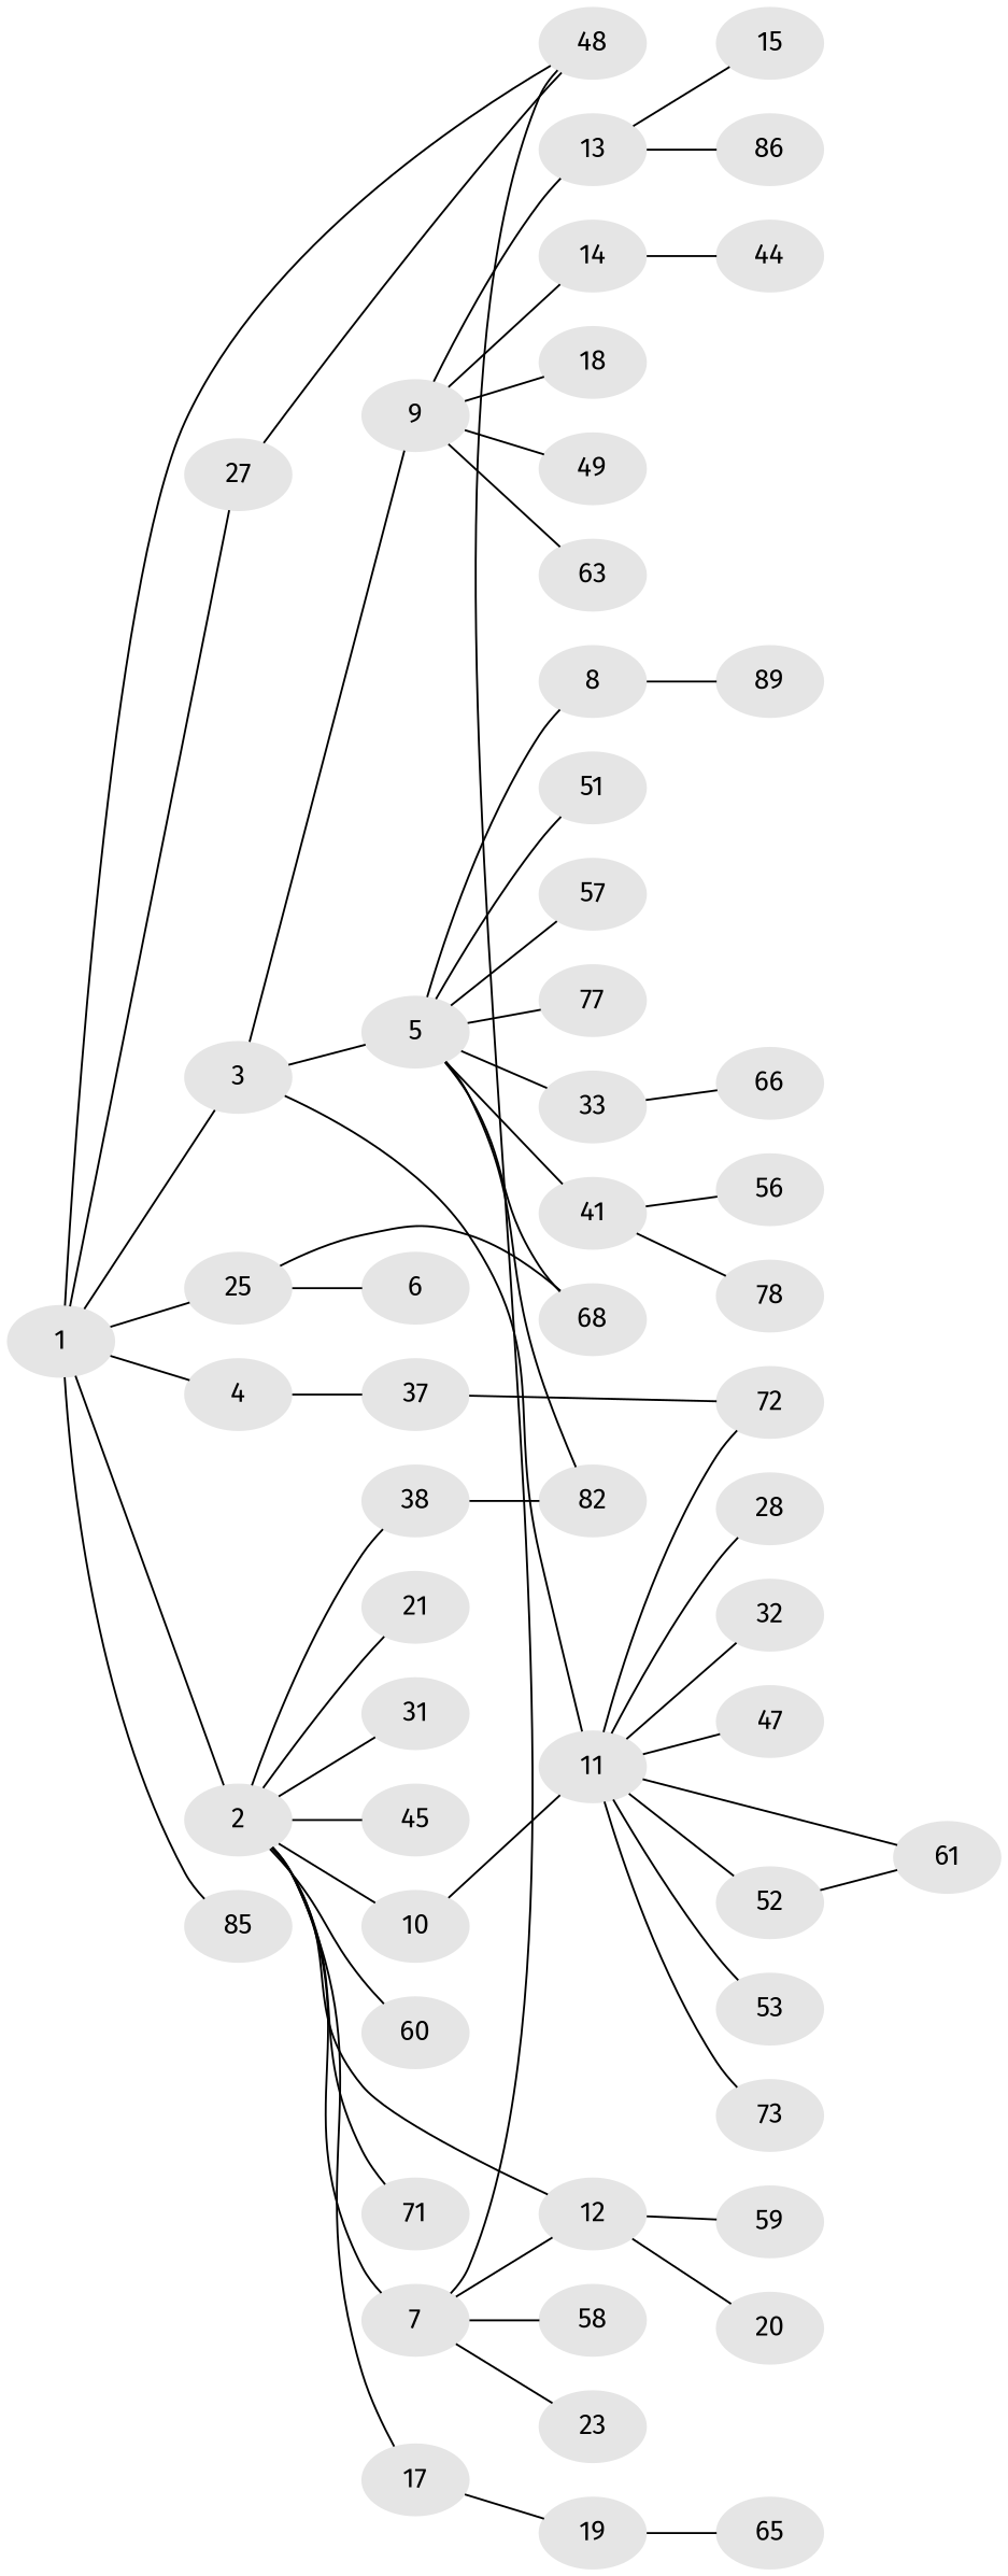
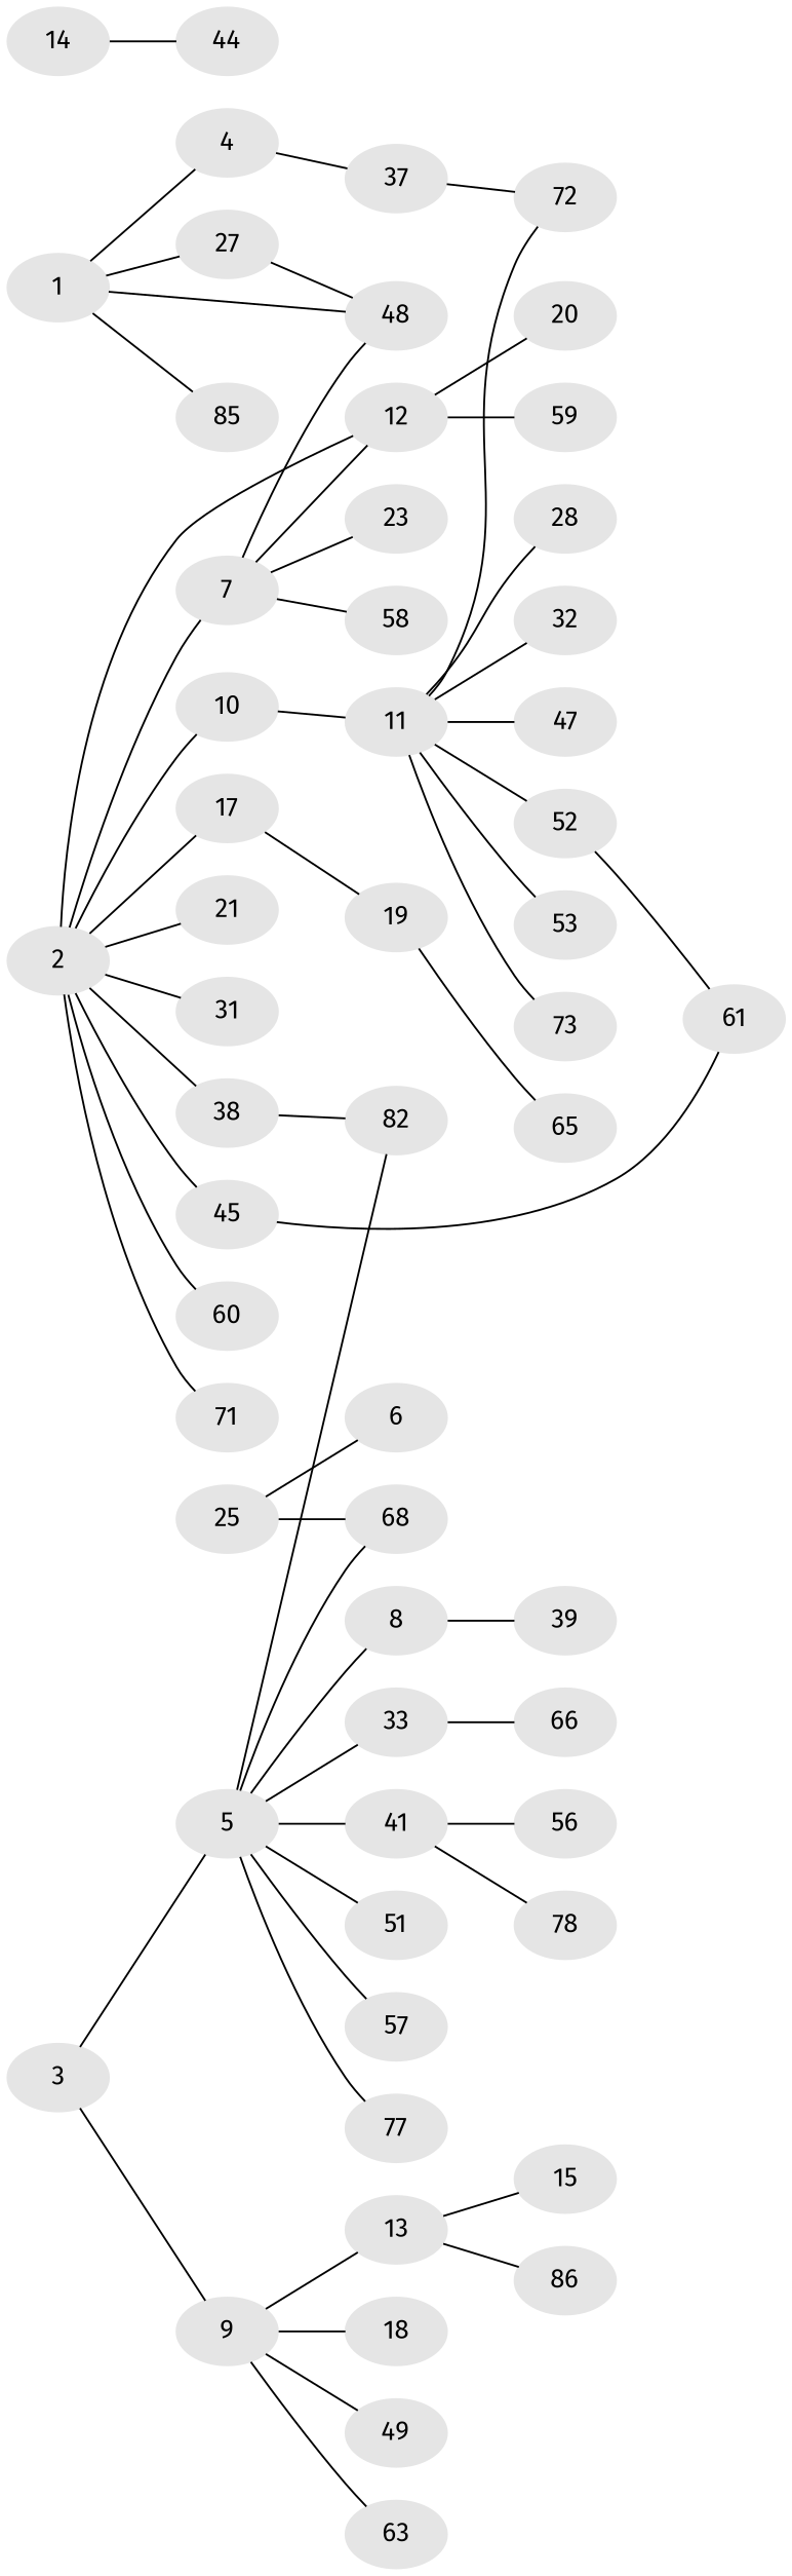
  graph {
    fontname="Fira Sans"
    rankdir=LR
    node [color=gray90 fontname="Fira Sans" style=filled]
    edge [fontname="Fira Sans"]
    1 [super="+46"]
    2 [super="+22"]
    3 [super="+16"]
    4 [super="+24"]
    25 [super="+55"]
    27 [super="+84"]
    48 [super="+58"]
    85
    7 [super="+30"]
    10 [super="+80"]
    12
    17
    21 [super="+50"]
    31
    38 [super="+81"]
    45
    60
    71
    5 [super="+40"]
    9 [super="+34"]
    11 [super="+36"]
    37 [super="+67"]
    6 [super="+64"]
    68 [super="+79"]
    23 [super="+26"]
    n26 [label=58]
    20 [super="+75"]
    59
    19 [super="+29"]
    82
    8 [super="+76"]
    33
    41 [super="+70"]
    51 [super="+69"]
    57
    77
    13 [super="+35"]
    14 [super="+42"]
    18 [super="+43"]
    49
    63 [super="+74"]
    28 [super="+62"]
    32
    47
    52
    53
    61 [super="+83"]
    72
    73
-   39 [label=89]
+   39
    66
    56
    78
    15 [super="+87"]
    86
    44
    65
-   1 -- 2 [weight=2]
-   1 -- 3
    1 -- 4
-   1 -- 25
    1 -- 27
    1 -- 48
    1 -- 85
    2 -- 7
    2 -- 10
    2 -- 12
    2 -- 17
    2 -- 21
    2 -- 31
    2 -- 38
    2 -- 45
    2 -- 60
    2 -- 71
    3 -- 5
    3 -- 9
-   3 -- 11
    4 -- 37
    25 -- 6
    25 -- 68
    27 -- 48
    7 -- 48
    7 -- 12
    7 -- 23
    7 -- n26
    10 -- 11
    12 -- 20
    12 -- 59
    17 -- 19
    38 -- 82
    5 -- 68
    5 -- 82
    5 -- 8
    5 -- 33
    5 -- 41
    5 -- 51
    5 -- 57
    5 -- 77
    9 -- 13
-   9 -- 14
    9 -- 18
    9 -- 49
    9 -- 63
    11 -- 28
    11 -- 32
    11 -- 47
    11 -- 52
    11 -- 53
-   11 -- 61
+   45 -- 61
    11 -- 72
    11 -- 73
    37 -- 72
    19 -- 65
    8 -- 39
    33 -- 66
    41 -- 56
    41 -- 78
    13 -- 15
    13 -- 86
    14 -- 44
    52 -- 61
  }
